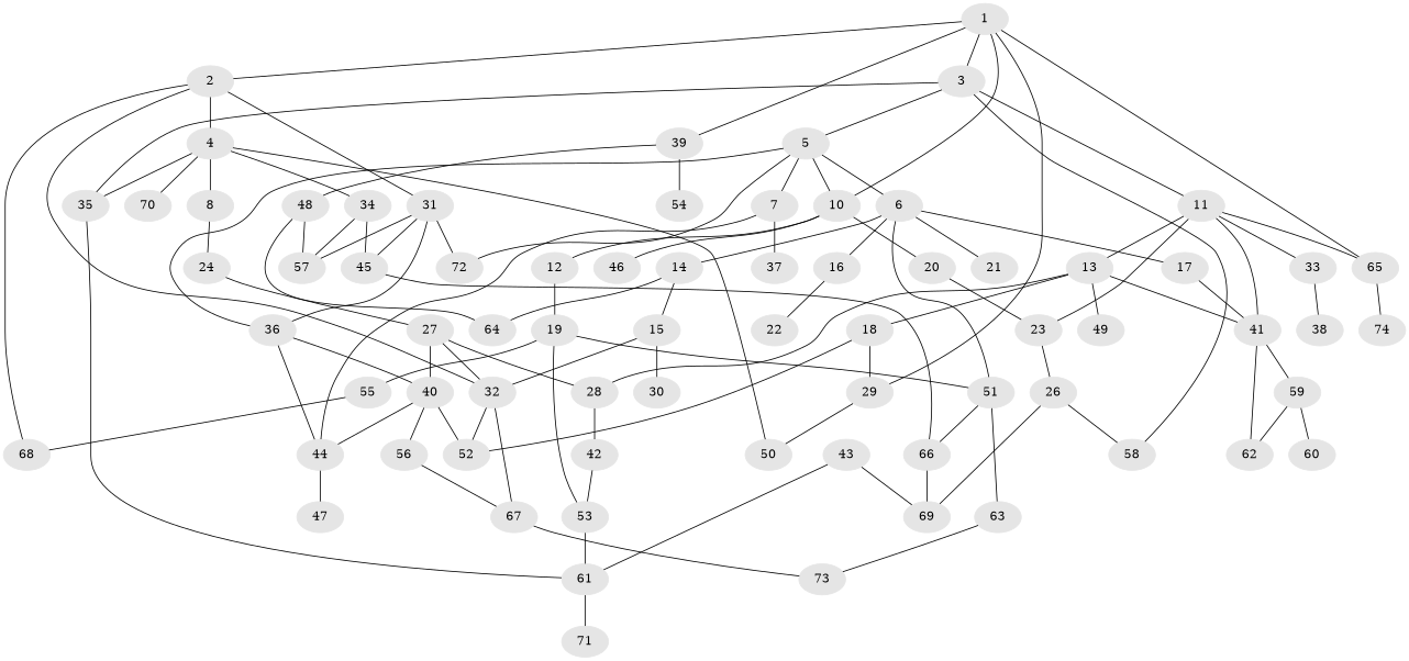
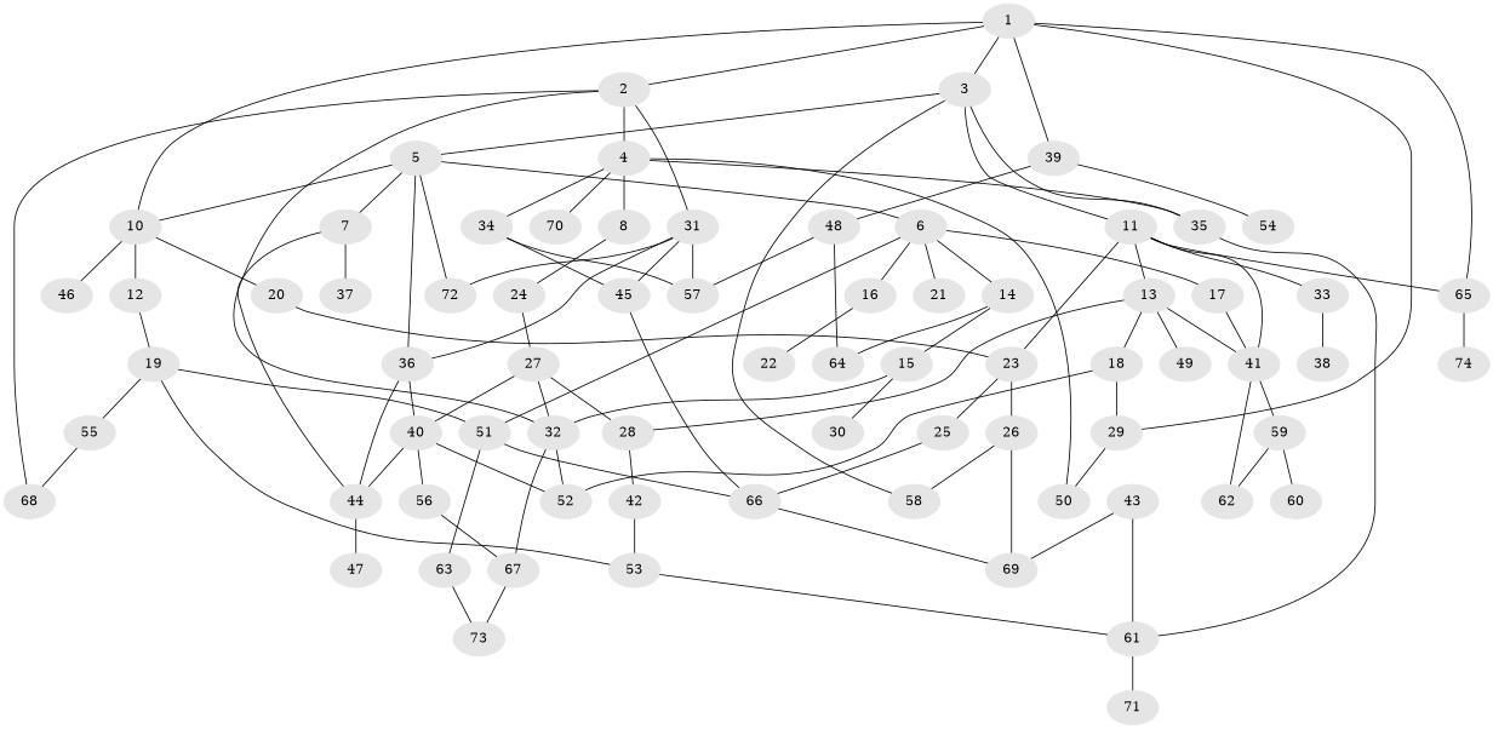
  graph {
    node [color=gray90 style=filled]
    1
    2
    3
    10
    29
    39
    65
    4
    31
    32
    68
    5
    11
    35
    58
    12
    20
    46
    50
    48
    54
    74
    8
    34
    70
    36
    72
    45
    57
    52
    67
    6
    7
    13
    23
    33
    41
    61
    24
    14
    16
    17
    21
    51
    37
    44
    40
    15
    64
    22
    66
    63
    47
    27
    43
    69
    19
    18
    28
    49
+   25
    26
    38
    59
    62
    53
    55
    42
    30
    56
    73
    71
    60
    1 -- 2
    1 -- 3
    1 -- 10
    1 -- 29
    1 -- 39
    1 -- 65
    2 -- 4
    2 -- 31
    2 -- 32
    2 -- 68
    3 -- 5
    3 -- 11
    3 -- 35
    3 -- 58
    10 -- 12
    10 -- 20
    10 -- 46
    29 -- 50
    39 -- 48
    39 -- 54
    65 -- 74
    4 -- 35
    4 -- 50
    4 -- 8
    4 -- 34
    4 -- 70
    31 -- 36
    31 -- 72
    31 -- 45
    31 -- 57
    32 -- 52
    32 -- 67
    5 -- 10
    5 -- 36
    5 -- 72
    5 -- 6
    5 -- 7
    11 -- 65
    11 -- 13
    11 -- 23
    11 -- 33
    11 -- 41
    35 -- 61
    12 -- 19
    20 -- 23
    48 -- 57
    48 -- 64
    8 -- 24
    34 -- 45
    34 -- 57
    36 -- 44
    36 -- 40
    45 -- 66
    67 -- 73
    6 -- 14
    6 -- 16
    6 -- 17
    6 -- 21
    6 -- 51
    7 -- 37
    7 -- 44
    13 -- 41
    13 -- 18
    13 -- 28
    13 -- 49
+   23 -- 25
    23 -- 26
    33 -- 38
    41 -- 59
    41 -- 62
    61 -- 71
    24 -- 27
    14 -- 15
    14 -- 64
    16 -- 22
    17 -- 41
    51 -- 66
    51 -- 63
    44 -- 47
    40 -- 52
    40 -- 44
    40 -- 56
    15 -- 32
    15 -- 30
    66 -- 69
    63 -- 73
    27 -- 32
    27 -- 40
    27 -- 28
    43 -- 61
    43 -- 69
    19 -- 51
    19 -- 53
    19 -- 55
    18 -- 29
    18 -- 52
    28 -- 42
+   25 -- 66
    26 -- 58
    26 -- 69
    59 -- 62
    59 -- 60
    53 -- 61
    55 -- 68
    42 -- 53
    56 -- 67
  }
